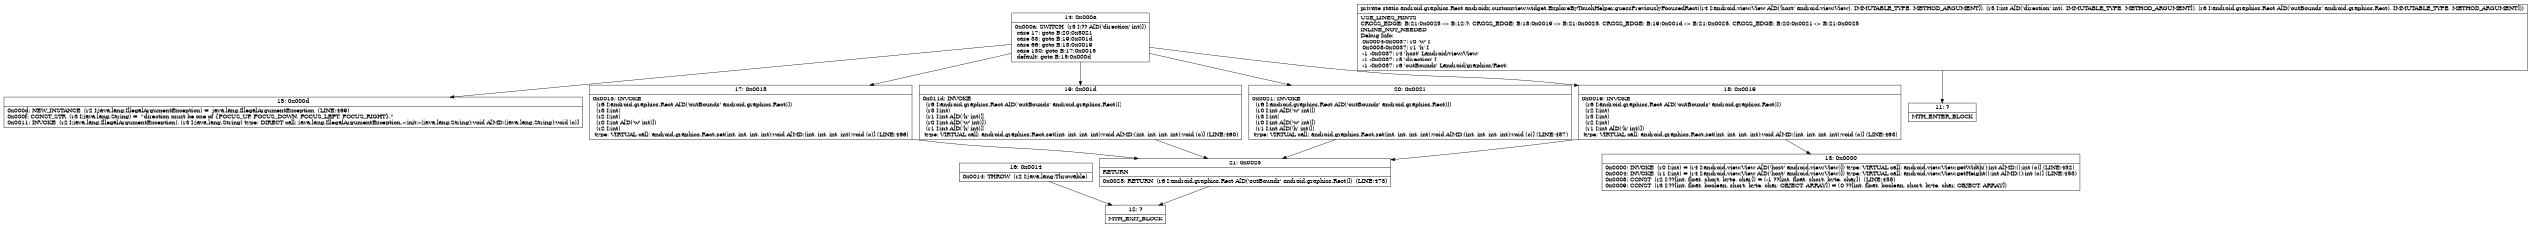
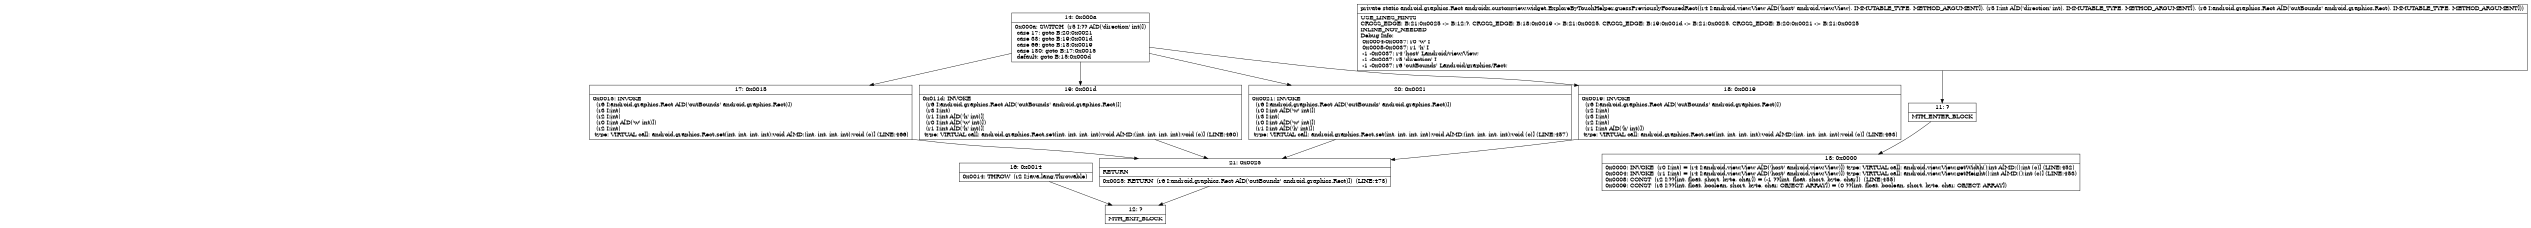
  digraph {
    node [shape=record]
    n1 [label="{11\:\ ?|MTH_ENTER_BLOCK\l}"]
    n2 [label="{13\:\ 0x0000|0x0000: INVOKE  (r0 I:int) = (r4 I:android.view.View A[D('host' android.view.View)]) type: VIRTUAL call: android.view.View.getWidth():int A[MD:():int (c)] (LINE:452)\l0x0004: INVOKE  (r1 I:int) = (r4 I:android.view.View A[D('host' android.view.View)]) type: VIRTUAL call: android.view.View.getHeight():int A[MD:():int (c)] (LINE:453)\l0x0008: CONST  (r2 I:??[int, float, short, byte, char]) = (\-1 ??[int, float, short, byte, char])  (LINE:455)\l0x0009: CONST  (r3 I:??[int, float, boolean, short, byte, char, OBJECT, ARRAY]) = (0 ??[int, float, boolean, short, byte, char, OBJECT, ARRAY]) \l}"]
-   n3 [label="{14\:\ 0x000a|0x000a: SWITCH  (r5 I:?? A[D('direction' int)])\l case 17: goto B:20:0x8021\l case 33: goto B:19:0x001d\l case 66: goto B:18:0x0019\l case 130: goto B:17:0x0015\l default: goto B:15:0x000d \l}"]
-   n4 [label="{15\:\ 0x000d|0x000d: NEW_INSTANCE  (r2 I:java.lang.IllegalArgumentException) =  java.lang.IllegalArgumentException  (LINE:469)\l0x000f: CONST_STR  (r3 I:java.lang.String) =  \"direction must be one of \{FOCUS_UP, FOCUS_DOWN, FOCUS_LEFT, FOCUS_RIGHT\}.\" \l0x0011: INVOKE  (r2 I:java.lang.IllegalArgumentException), (r3 I:java.lang.String) type: DIRECT call: java.lang.IllegalArgumentException.\<init\>(java.lang.String):void A[MD:(java.lang.String):void (c)]\l}"]
+   n3 [label="{14\:\ 0x000a|0x000a: SWITCH  (r5 I:?? A[D('direction' int)])\l case 17: goto B:20:0x0021\l case 33: goto B:19:0x001d\l case 66: goto B:18:0x0019\l case 130: goto B:17:0x0015\l default: goto B:15:0x000d \l}"]
    n5 [label="{17\:\ 0x0015|0x0015: INVOKE  \l  (r6 I:android.graphics.Rect A[D('outBounds' android.graphics.Rect)])\l  (r3 I:int)\l  (r2 I:int)\l  (r0 I:int A[D('w' int)])\l  (r2 I:int)\l type: VIRTUAL call: android.graphics.Rect.set(int, int, int, int):void A[MD:(int, int, int, int):void (c)] (LINE:466)\l}"]
    n6 [label="{18\:\ 0x0019|0x0019: INVOKE  \l  (r6 I:android.graphics.Rect A[D('outBounds' android.graphics.Rect)])\l  (r2 I:int)\l  (r3 I:int)\l  (r2 I:int)\l  (r1 I:int A[D('h' int)])\l type: VIRTUAL call: android.graphics.Rect.set(int, int, int, int):void A[MD:(int, int, int, int):void (c)] (LINE:463)\l}"]
    n7 [label="{19\:\ 0x001d|0x011d: INVOKE  \l  (r6 I:android.graphics.Rect A[D('outBounds' android.graphics.Rect)])\l  (r3 I:int)\l  (r1 I:int A[D('h' int)])\l  (r0 I:int A[D('w' int)])\l  (r1 I:int A[D('h' int)])\l type: VIRTUAL call: android.graphics.Rect.set(int, int, int, int):void A[MD:(int, int, int, int):void (c)] (LINE:460)\l}"]
    n8 [label="{20\:\ 0x0021|0x0021: INVOKE  \l  (r6 I:android.graphics.Rect A[D('outBounds' android.graphics.Rect)])\l  (r0 I:int A[D('w' int)])\l  (r3 I:int)\l  (r0 I:int A[D('w' int)])\l  (r1 I:int A[D('h' int)])\l type: VIRTUAL call: android.graphics.Rect.set(int, int, int, int):void A[MD:(int, int, int, int):void (c)] (LINE:457)\l}"]
    n9 [label="{21\:\ 0x0025|RETURN\l|0x0025: RETURN  (r6 I:android.graphics.Rect A[D('outBounds' android.graphics.Rect)])  (LINE:473)\l}"]
    n10 [label="{16\:\ 0x0014|0x0014: THROW  (r2 I:java.lang.Throwable) \l}"]
    n11 [label="{12\:\ ?|MTH_EXIT_BLOCK\l}"]
    n12 [label="{private static android.graphics.Rect androidx.customview.widget.ExploreByTouchHelper.guessPreviouslyFocusedRect((r4 I:android.view.View A[D('host' android.view.View), IMMUTABLE_TYPE, METHOD_ARGUMENT]), (r5 I:int A[D('direction' int), IMMUTABLE_TYPE, METHOD_ARGUMENT]), (r6 I:android.graphics.Rect A[D('outBounds' android.graphics.Rect), IMMUTABLE_TYPE, METHOD_ARGUMENT]))  | USE_LINES_HINTS\lCROSS_EDGE: B:21:0x0025 \-\> B:12:?, CROSS_EDGE: B:18:0x0019 \-\> B:21:0x0025, CROSS_EDGE: B:19:0x001d \-\> B:21:0x0025, CROSS_EDGE: B:20:0x0021 \-\> B:21:0x0025\lINLINE_NOT_NEEDED\lDebug Info:\l  0x0004\-0x0037: r0 'w' I\l  0x0008\-0x0037: r1 'h' I\l  \-1 \-0x0037: r4 'host' Landroid\/view\/View;\l  \-1 \-0x0037: r5 'direction' I\l  \-1 \-0x0037: r6 'outBounds' Landroid\/graphics\/Rect;\l}"]
-   n6 -> n2
-   n3 -> n4
+   n1 -> n2
    n3 -> n5
    n3 -> n6
    n3 -> n7
    n3 -> n8
    n5 -> n9
    n6 -> n9
    n7 -> n9
    n8 -> n9
    n9 -> n11
    n10 -> n11
    n12 -> n1
  }
